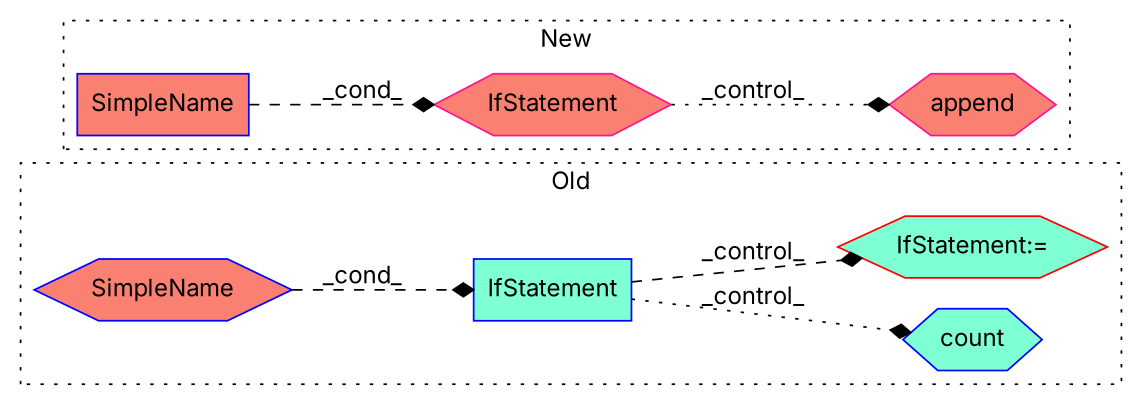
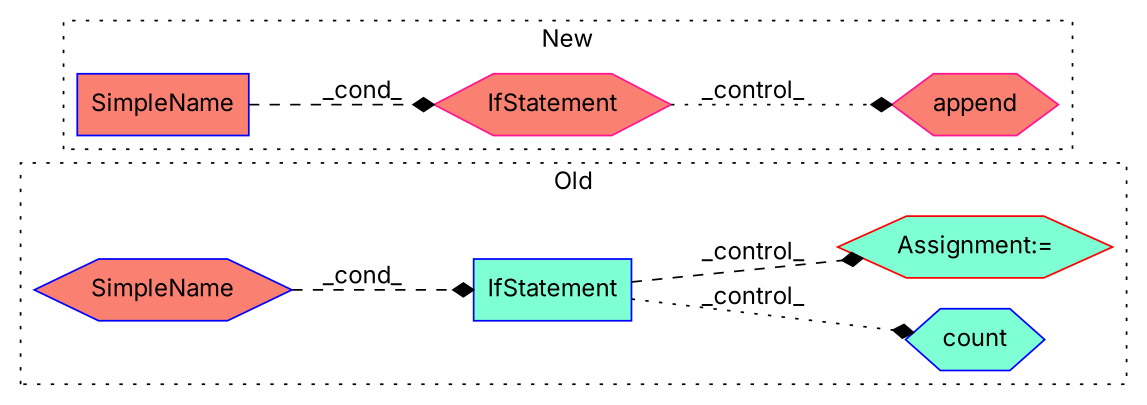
  digraph {
    rankdir=LR
    fontname=Inter
    node [a=32 shape=hexagon style=filled fillcolor=salmon color=blue fontname=Inter]
    edge [style=dashed arrowhead=diamond fontname=Inter]
    n1 [l="6,1" label=count s="10728,10735" fillcolor=aquamarine]
    n2 [a=25 l="4,2" label=IfStatement s="10642,10659" shape=box fillcolor=aquamarine]
    n3 [a=42 label=SimpleName]
-   n4 [a=7 l=1 label="IfStatement:=" s=10673 fillcolor=aquamarine color=red]
+   n4 [a=7 l=1 label="Assignment:=" s=10673 fillcolor=aquamarine color=red]
    n5 [l="7,1" label=append s="10854,10862" color=deeppink]
    n6 [a=25 l="4,2" label=IfStatement s="10820,10838" color=deeppink]
    n7 [a=42 label=SimpleName shape=box]
    subgraph cluster_1 {
      label=Old
      style=dotted
      n1
      n2
      n3
      n4
    }
    subgraph cluster_2 {
      label=New
      style=dotted
      n5
      n6
      n7
    }
    n2 -> n1 [label=_control_ style=dotted]
    n2 -> n4 [label=_control_]
    n3 -> n2 [label=_cond_]
    n6 -> n5 [label=_control_ style=dotted]
    n7 -> n6 [label=_cond_]
  }
